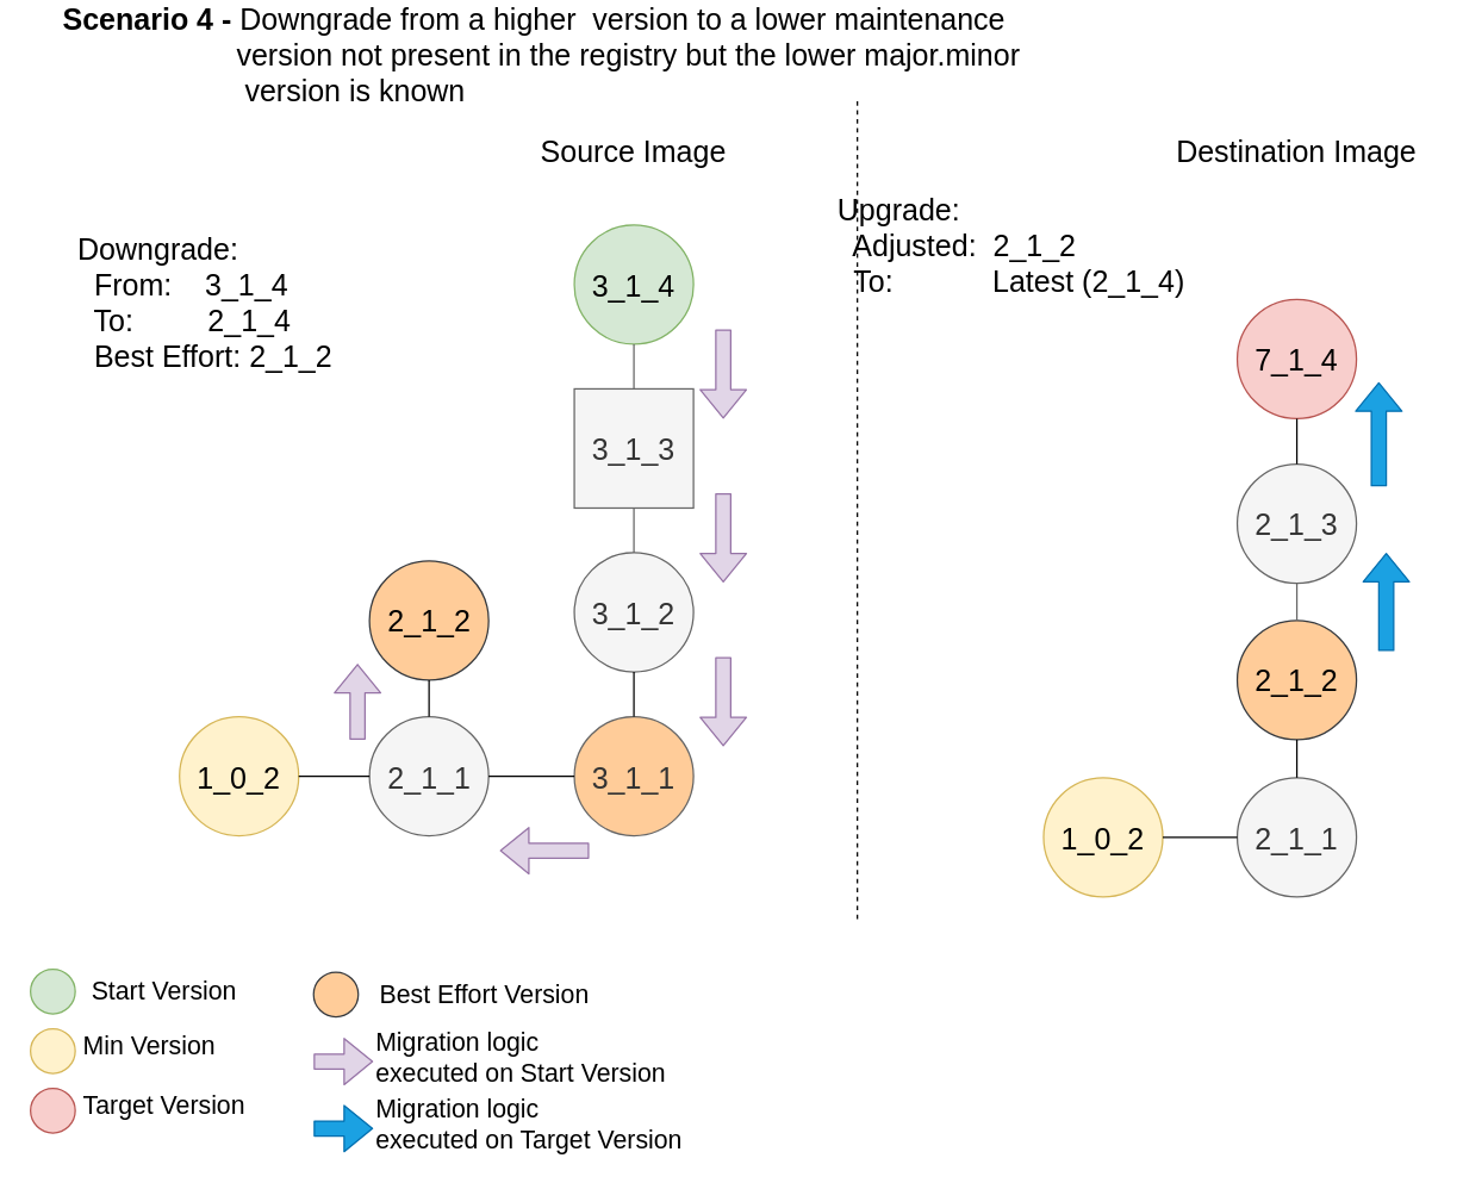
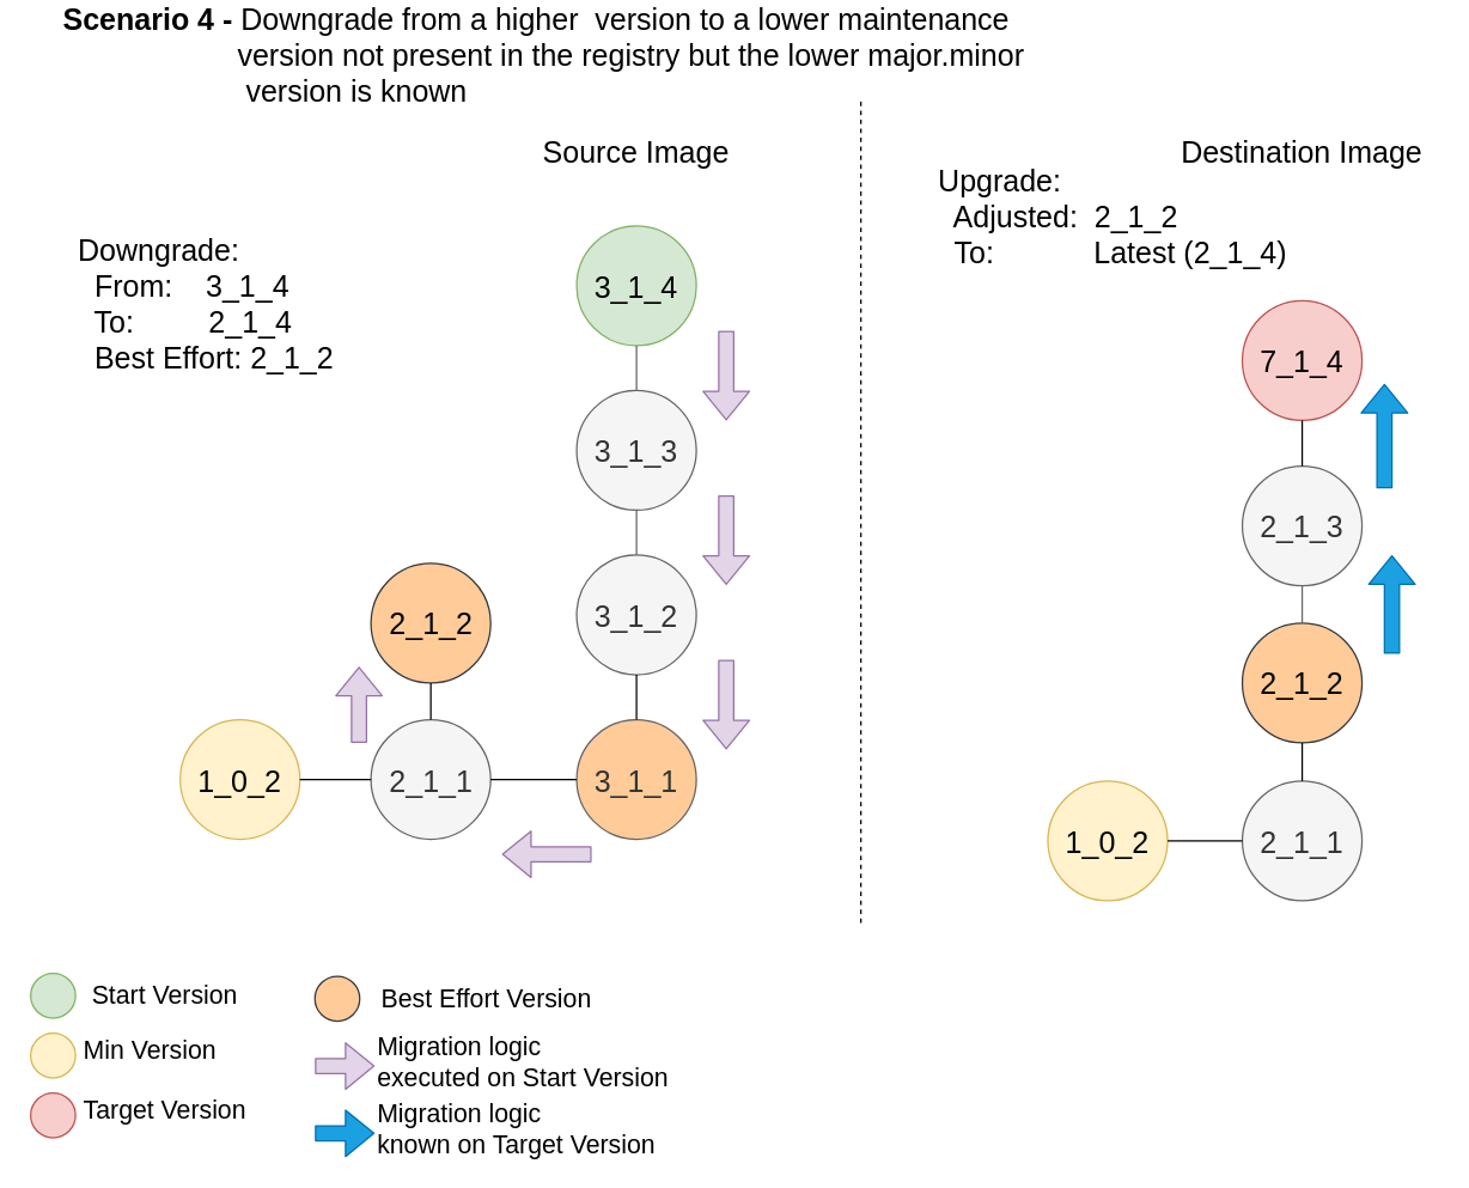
  <mxCell id="0" />
  <mxCell id="1" parent="0" />
  <mxCell id="2" value="&lt;font style=&quot;font-size: 20px&quot;&gt;2_1_1&lt;/font&gt;" style="ellipse;whiteSpace=wrap;html=1;aspect=fixed;shadow=0;fillColor=#f5f5f5;strokeColor=#666666;fontColor=#333333;" parent="1" vertex="1"><mxGeometry x="247.5" y="474.5" width="80" height="80" as="geometry" /></mxCell>
  <mxCell id="3" value="&lt;font style=&quot;font-size: 20px&quot;&gt;3_1_1&lt;/font&gt;" style="ellipse;whiteSpace=wrap;html=1;aspect=fixed;shadow=0;fillColor=#ffcc99;strokeColor=#666666;fontColor=#333333;" parent="1" vertex="1"><mxGeometry x="385" y="474.5" width="80" height="80" as="geometry" /></mxCell>
  <mxCell id="4" value="&lt;font style=&quot;font-size: 20px&quot;&gt;3_1_2&lt;/font&gt;" style="ellipse;whiteSpace=wrap;html=1;aspect=fixed;shadow=0;fillColor=#f5f5f5;strokeColor=#666666;fontColor=#333333;" parent="1" vertex="1"><mxGeometry x="385" y="364.5" width="80" height="80" as="geometry" /></mxCell>
- <mxCell id="5" value="&lt;font style=&quot;font-size: 20px&quot;&gt;3_1_3&lt;/font&gt;" style="whiteSpace=wrap;html=1;aspect=fixed;shadow=0;fillColor=#f5f5f5;strokeColor=#666666;fontColor=#333333;rounded=0;" parent="1" vertex="1"><mxGeometry x="385" y="254.5" width="80" height="80" as="geometry" /></mxCell>
+ <mxCell id="5" value="&lt;font style=&quot;font-size: 20px&quot;&gt;3_1_3&lt;/font&gt;" style="ellipse;whiteSpace=wrap;html=1;aspect=fixed;shadow=0;fillColor=#f5f5f5;strokeColor=#666666;fontColor=#333333;" parent="1" vertex="1"><mxGeometry x="385" y="254.5" width="80" height="80" as="geometry" /></mxCell>
  <mxCell id="6" value="&lt;font style=&quot;font-size: 20px&quot;&gt;3_1_4&lt;/font&gt;" style="ellipse;whiteSpace=wrap;html=1;aspect=fixed;shadow=0;fillColor=#d5e8d4;strokeColor=#82b366;" parent="1" vertex="1"><mxGeometry x="385" y="144.5" width="80" height="80" as="geometry" /></mxCell>
  <mxCell id="7" value="" style="endArrow=none;html=1;exitX=1;exitY=0.5;exitDx=0;exitDy=0;" parent="1" source="2" target="3" edge="1"><mxGeometry width="50" height="50" relative="1" as="geometry"><mxPoint x="323" y="514.5" as="sourcePoint" /><mxPoint x="255" y="514.5" as="targetPoint" /></mxGeometry></mxCell>
  <mxCell id="8" value="" style="endArrow=none;html=1;entryX=0.5;entryY=0;entryDx=0;entryDy=0;exitX=0.5;exitY=1;exitDx=0;exitDy=0;fillColor=#f5f5f5;strokeColor=#666666;" parent="1" source="6" target="5" edge="1"><mxGeometry width="50" height="50" relative="1" as="geometry"><mxPoint x="515" y="244.5" as="sourcePoint" /><mxPoint x="565" y="244.5" as="targetPoint" /></mxGeometry></mxCell>
  <mxCell id="9" value="" style="endArrow=none;html=1;entryX=0.5;entryY=0;entryDx=0;entryDy=0;exitX=0.5;exitY=1;exitDx=0;exitDy=0;fillColor=#f5f5f5;strokeColor=#666666;" parent="1" source="5" target="4" edge="1"><mxGeometry width="50" height="50" relative="1" as="geometry"><mxPoint x="295" y="604.5" as="sourcePoint" /><mxPoint x="345" y="604.5" as="targetPoint" /></mxGeometry></mxCell>
  <mxCell id="10" value="" style="endArrow=none;html=1;entryX=0.5;entryY=0;entryDx=0;entryDy=0;exitX=0.5;exitY=1;exitDx=0;exitDy=0;" parent="1" source="4" target="3" edge="1"><mxGeometry width="50" height="50" relative="1" as="geometry"><mxPoint x="305" y="614.5" as="sourcePoint" /><mxPoint x="355" y="614.5" as="targetPoint" /></mxGeometry></mxCell>
  <mxCell id="11" value="" style="shape=flexArrow;endArrow=classic;html=1;fillColor=#e1d5e7;strokeColor=#9673a6;" parent="1" edge="1"><mxGeometry width="50" height="50" relative="1" as="geometry"><mxPoint x="485" y="214.5" as="sourcePoint" /><mxPoint x="485" y="274.5" as="targetPoint" /></mxGeometry></mxCell>
  <mxCell id="12" value="&lt;font style=&quot;font-size: 20px&quot;&gt;Downgrade:&lt;br&gt;&amp;nbsp; From:&amp;nbsp; &amp;nbsp; 3_1_4&lt;br&gt;&amp;nbsp; To:&amp;nbsp; &amp;nbsp; &amp;nbsp; &amp;nbsp; &amp;nbsp;2_1_4&lt;br&gt;&amp;nbsp; Best Effort: 2_1_2&lt;br&gt;&lt;/font&gt;" style="text;html=1;strokeColor=none;fillColor=none;align=left;verticalAlign=middle;whiteSpace=wrap;rounded=0;shadow=0;" parent="1" vertex="1"><mxGeometry x="50" y="140" width="200" height="111" as="geometry" /></mxCell>
  <mxCell id="13" value="" style="shape=flexArrow;endArrow=classic;html=1;fillColor=#e1d5e7;strokeColor=#9673a6;" parent="1" edge="1"><mxGeometry width="50" height="50" relative="1" as="geometry"><mxPoint x="485" y="324.5" as="sourcePoint" /><mxPoint x="485" y="384.5" as="targetPoint" /></mxGeometry></mxCell>
  <mxCell id="14" value="" style="shape=flexArrow;endArrow=classic;html=1;fillColor=#e1d5e7;strokeColor=#9673a6;" parent="1" edge="1"><mxGeometry width="50" height="50" relative="1" as="geometry"><mxPoint x="485" y="434.5" as="sourcePoint" /><mxPoint x="485" y="494.5" as="targetPoint" /></mxGeometry></mxCell>
  <mxCell id="15" value="" style="endArrow=none;dashed=1;html=1;" parent="1" edge="1"><mxGeometry width="50" height="50" relative="1" as="geometry"><mxPoint x="575" y="610.5" as="sourcePoint" /><mxPoint x="575" y="58.5" as="targetPoint" /></mxGeometry></mxCell>
  <mxCell id="16" value="&lt;font style=&quot;font-size: 20px&quot;&gt;1_0_2&lt;/font&gt;" style="ellipse;whiteSpace=wrap;html=1;aspect=fixed;shadow=0;fillColor=#fff2cc;strokeColor=#d6b656;" parent="1" vertex="1"><mxGeometry x="700" y="515.5" width="80" height="80" as="geometry" /></mxCell>
  <mxCell id="17" value="&lt;font style=&quot;font-size: 20px&quot;&gt;2_1_1&lt;/font&gt;" style="ellipse;whiteSpace=wrap;html=1;aspect=fixed;shadow=0;fillColor=#f5f5f5;strokeColor=#666666;fontColor=#333333;" parent="1" vertex="1"><mxGeometry x="830" y="515.5" width="80" height="80" as="geometry" /></mxCell>
  <mxCell id="18" value="&lt;font style=&quot;font-size: 20px&quot;&gt;2_1_2&lt;/font&gt;" style="ellipse;whiteSpace=wrap;html=1;aspect=fixed;shadow=0;fillColor=#ffcc99;strokeColor=#36393d;" parent="1" vertex="1"><mxGeometry x="830" y="410" width="80" height="80" as="geometry" /></mxCell>
  <mxCell id="19" value="&lt;font style=&quot;font-size: 20px&quot;&gt;2_1_3&lt;/font&gt;" style="ellipse;whiteSpace=wrap;html=1;aspect=fixed;shadow=0;fillColor=#f5f5f5;strokeColor=#666666;fontColor=#333333;" parent="1" vertex="1"><mxGeometry x="830" y="305" width="80" height="80" as="geometry" /></mxCell>
  <mxCell id="20" value="" style="endArrow=none;html=1;entryX=0;entryY=0.5;entryDx=0;entryDy=0;exitX=1;exitY=0.5;exitDx=0;exitDy=0;" parent="1" source="16" target="17" edge="1"><mxGeometry width="50" height="50" relative="1" as="geometry"><mxPoint x="790" y="555.5" as="sourcePoint" /><mxPoint x="720" y="620" as="targetPoint" /></mxGeometry></mxCell>
  <mxCell id="21" value="" style="endArrow=none;html=1;entryX=0.5;entryY=0;entryDx=0;entryDy=0;exitX=0.5;exitY=1;exitDx=0;exitDy=0;" parent="1" source="18" target="17" edge="1"><mxGeometry width="50" height="50" relative="1" as="geometry"><mxPoint x="870" y="500" as="sourcePoint" /><mxPoint x="920" y="500" as="targetPoint" /></mxGeometry></mxCell>
  <mxCell id="22" value="" style="endArrow=none;html=1;entryX=0.5;entryY=1;entryDx=0;entryDy=0;exitX=0.5;exitY=0;exitDx=0;exitDy=0;fillColor=#f5f5f5;strokeColor=#666666;" parent="1" source="18" target="19" edge="1"><mxGeometry width="50" height="50" relative="1" as="geometry"><mxPoint x="730" y="430" as="sourcePoint" /><mxPoint x="780" y="430" as="targetPoint" /></mxGeometry></mxCell>
- <mxCell id="23" value="&lt;font style=&quot;font-size: 20px&quot;&gt;Upgrade:&lt;br&gt;&amp;nbsp; Adjusted:&amp;nbsp; 2_1_2&lt;br&gt;&amp;nbsp; To:&amp;nbsp; &amp;nbsp; &amp;nbsp; &amp;nbsp; &amp;nbsp; &amp;nbsp; Latest (2_1_4)&lt;br&gt;&amp;nbsp; &amp;nbsp;&lt;br&gt;&lt;/font&gt;" style="text;html=1;strokeColor=none;fillColor=none;align=left;verticalAlign=middle;whiteSpace=wrap;rounded=0;shadow=0;" parent="1" vertex="1"><mxGeometry x="560" y="124.5" width="250" height="90" as="geometry" /></mxCell>
+ <mxCell id="23" value="&lt;font style=&quot;font-size: 20px&quot;&gt;Upgrade:&lt;br&gt;&amp;nbsp; Adjusted:&amp;nbsp; 2_1_2&lt;br&gt;&amp;nbsp; To:&amp;nbsp; &amp;nbsp; &amp;nbsp; &amp;nbsp; &amp;nbsp; &amp;nbsp; Latest (2_1_4)&lt;br&gt;&amp;nbsp; &amp;nbsp;&lt;br&gt;&lt;/font&gt;" style="text;html=1;strokeColor=none;fillColor=none;align=left;verticalAlign=middle;whiteSpace=wrap;rounded=0;shadow=0;" parent="1" vertex="1"><mxGeometry x="625" y="104.5" width="250" height="90" as="geometry" /></mxCell>
  <mxCell id="24" value="&lt;font style=&quot;font-size: 20px&quot;&gt;Source Image&lt;/font&gt;" style="text;html=1;strokeColor=none;fillColor=none;align=center;verticalAlign=middle;whiteSpace=wrap;rounded=0;" parent="1" vertex="1"><mxGeometry x="335" y="84.5" width="180" height="20" as="geometry" /></mxCell>
  <mxCell id="25" value="&lt;font style=&quot;font-size: 20px&quot;&gt;Destination Image&lt;/font&gt;" style="text;html=1;strokeColor=none;fillColor=none;align=center;verticalAlign=middle;whiteSpace=wrap;rounded=0;" parent="1" vertex="1"><mxGeometry x="780" y="84.5" width="180" height="20" as="geometry" /></mxCell>
  <mxCell id="26" value="" style="shape=flexArrow;endArrow=classic;html=1;fillColor=#1ba1e2;strokeColor=#006EAF;" parent="1" edge="1"><mxGeometry width="50" height="50" relative="1" as="geometry"><mxPoint x="930" y="430.5" as="sourcePoint" /><mxPoint x="930" y="364.5" as="targetPoint" /></mxGeometry></mxCell>
  <mxCell id="27" value="" style="shape=flexArrow;endArrow=classic;html=1;fillColor=#e1d5e7;strokeColor=#9673a6;" parent="1" edge="1"><mxGeometry width="50" height="50" relative="1" as="geometry"><mxPoint x="239.5" y="490" as="sourcePoint" /><mxPoint x="239.5" y="439" as="targetPoint" /></mxGeometry></mxCell>
  <mxCell id="28" value="" style="ellipse;whiteSpace=wrap;html=1;aspect=fixed;fillColor=#d5e8d4;strokeColor=#82b366;" parent="1" vertex="1"><mxGeometry x="20" y="644" width="30" height="30" as="geometry" /></mxCell>
  <mxCell id="29" value="Start Version" style="text;html=1;strokeColor=none;fillColor=none;align=center;verticalAlign=middle;whiteSpace=wrap;rounded=0;fontSize=17;" parent="1" vertex="1"><mxGeometry x="60" y="642" width="100" height="35" as="geometry" /></mxCell>
  <mxCell id="30" value="" style="ellipse;whiteSpace=wrap;html=1;aspect=fixed;fillColor=#fff2cc;strokeColor=#d6b656;" parent="1" vertex="1"><mxGeometry x="20" y="684" width="30" height="30" as="geometry" /></mxCell>
  <mxCell id="31" value="Min Version" style="text;html=1;strokeColor=none;fillColor=none;align=center;verticalAlign=middle;whiteSpace=wrap;rounded=0;fontSize=17;" parent="1" vertex="1"><mxGeometry x="50" y="679" width="100" height="35" as="geometry" /></mxCell>
  <mxCell id="32" value="" style="ellipse;whiteSpace=wrap;html=1;aspect=fixed;fillColor=#f8cecc;strokeColor=#b85450;" parent="1" vertex="1"><mxGeometry x="20" y="724" width="30" height="30" as="geometry" /></mxCell>
  <mxCell id="33" value="Target Version" style="text;html=1;strokeColor=none;fillColor=none;align=center;verticalAlign=middle;whiteSpace=wrap;rounded=0;fontSize=17;" parent="1" vertex="1"><mxGeometry x="50" y="719" width="120" height="35" as="geometry" /></mxCell>
  <mxCell id="34" value="" style="shape=flexArrow;endArrow=classic;html=1;fillColor=#e1d5e7;strokeColor=#9673a6;" parent="1" edge="1"><mxGeometry width="50" height="50" relative="1" as="geometry"><mxPoint x="210" y="706" as="sourcePoint" /><mxPoint x="250" y="706" as="targetPoint" /></mxGeometry></mxCell>
  <mxCell id="35" value="Migration logic &lt;br&gt;executed on Start Version" style="text;html=1;strokeColor=none;fillColor=none;align=left;verticalAlign=middle;whiteSpace=wrap;rounded=0;fontSize=17;" parent="1" vertex="1"><mxGeometry x="250" y="686" width="310" height="35" as="geometry" /></mxCell>
  <mxCell id="36" value="" style="shape=flexArrow;endArrow=classic;html=1;fillColor=#1ba1e2;strokeColor=#006EAF;" parent="1" edge="1"><mxGeometry width="50" height="50" relative="1" as="geometry"><mxPoint x="210" y="751" as="sourcePoint" /><mxPoint x="250" y="751" as="targetPoint" /></mxGeometry></mxCell>
- <mxCell id="37" value="Migration logic &lt;br&gt;executed on Target Version" style="text;html=1;strokeColor=none;fillColor=none;align=left;verticalAlign=middle;whiteSpace=wrap;rounded=0;fontSize=17;" parent="1" vertex="1"><mxGeometry x="250" y="731" width="310" height="35" as="geometry" /></mxCell>
+ <mxCell id="37" value="Migration logic &lt;br&gt;known on Target Version" style="text;html=1;strokeColor=none;fillColor=none;align=left;verticalAlign=middle;whiteSpace=wrap;rounded=0;fontSize=17;" parent="1" vertex="1"><mxGeometry x="250" y="731" width="310" height="35" as="geometry" /></mxCell>
  <mxCell id="38" value="&lt;font style=&quot;font-size: 20px&quot;&gt;&lt;b&gt;Scenario 4 - &lt;/b&gt;Downgrade from a higher&amp;nbsp; version to a lower maintenance&amp;nbsp; &amp;nbsp; &amp;nbsp; &amp;nbsp; &amp;nbsp; &amp;nbsp; &amp;nbsp; &amp;nbsp; &amp;nbsp; &amp;nbsp; &amp;nbsp; &amp;nbsp; &amp;nbsp; &amp;nbsp;version not present in the registry but the lower major.minor&lt;br&gt;&amp;nbsp; &amp;nbsp; &amp;nbsp; &amp;nbsp; &amp;nbsp; &amp;nbsp; &amp;nbsp; &amp;nbsp; &amp;nbsp; &amp;nbsp; &amp;nbsp; version is known&lt;/font&gt;" style="text;html=1;strokeColor=none;fillColor=none;align=left;verticalAlign=middle;whiteSpace=wrap;rounded=0;" parent="1" vertex="1"><mxGeometry x="40" y="20" width="670" height="20" as="geometry" /></mxCell>
  <mxCell id="39" value="" style="shape=flexArrow;endArrow=classic;html=1;fillColor=#1ba1e2;strokeColor=#006EAF;" parent="1" edge="1"><mxGeometry width="50" height="50" relative="1" as="geometry"><mxPoint x="925" y="320" as="sourcePoint" /><mxPoint x="925" y="250" as="targetPoint" /></mxGeometry></mxCell>
  <mxCell id="40" value="" style="ellipse;whiteSpace=wrap;html=1;aspect=fixed;fillColor=#ffcc99;strokeColor=#36393d;" parent="1" vertex="1"><mxGeometry x="210" y="646" width="30" height="30" as="geometry" /></mxCell>
  <mxCell id="41" value="Best Effort Version" style="text;html=1;strokeColor=none;fillColor=none;align=center;verticalAlign=middle;whiteSpace=wrap;rounded=0;fontSize=17;" parent="1" vertex="1"><mxGeometry x="250" y="644" width="150" height="35" as="geometry" /></mxCell>
  <mxCell id="42" value="&lt;font style=&quot;font-size: 20px&quot;&gt;1_0_2&lt;/font&gt;" style="ellipse;whiteSpace=wrap;html=1;aspect=fixed;shadow=0;fillColor=#fff2cc;strokeColor=#d6b656;" parent="1" vertex="1"><mxGeometry x="120" y="474.5" width="80" height="80" as="geometry" /></mxCell>
  <mxCell id="43" value="&lt;font style=&quot;font-size: 20px&quot;&gt;2_1_2&lt;/font&gt;" style="ellipse;whiteSpace=wrap;html=1;aspect=fixed;shadow=0;fillColor=#ffcc99;strokeColor=#36393d;" parent="1" vertex="1"><mxGeometry x="247.5" y="370" width="80" height="80" as="geometry" /></mxCell>
  <mxCell id="44" value="" style="endArrow=none;html=1;entryX=0.5;entryY=1;entryDx=0;entryDy=0;exitX=0.5;exitY=0;exitDx=0;exitDy=0;" parent="1" source="2" target="43" edge="1"><mxGeometry width="50" height="50" relative="1" as="geometry"><mxPoint x="120" y="840" as="sourcePoint" /><mxPoint x="170" y="790" as="targetPoint" /></mxGeometry></mxCell>
  <mxCell id="45" value="" style="endArrow=none;html=1;entryX=1;entryY=0.5;entryDx=0;entryDy=0;exitX=0;exitY=0.5;exitDx=0;exitDy=0;" parent="1" source="2" target="42" edge="1"><mxGeometry width="50" height="50" relative="1" as="geometry"><mxPoint x="120" y="840" as="sourcePoint" /><mxPoint x="200" y="514.5" as="targetPoint" /></mxGeometry></mxCell>
  <mxCell id="46" value="&lt;font style=&quot;font-size: 20px&quot;&gt;7_1_4&lt;/font&gt;" style="ellipse;whiteSpace=wrap;html=1;aspect=fixed;shadow=0;fillColor=#f8cecc;strokeColor=#b85450;" parent="1" vertex="1"><mxGeometry x="830" y="194.5" width="80" height="80" as="geometry" /></mxCell>
  <mxCell id="47" value="" style="shape=flexArrow;endArrow=classic;html=1;fillColor=#e1d5e7;strokeColor=#9673a6;" parent="1" edge="1"><mxGeometry width="50" height="50" relative="1" as="geometry"><mxPoint x="395" y="564.5" as="sourcePoint" /><mxPoint x="335" y="564.5" as="targetPoint" /></mxGeometry></mxCell>
  <mxCell id="48" value="" style="endArrow=none;html=1;entryX=0.5;entryY=1;entryDx=0;entryDy=0;exitX=0.5;exitY=0;exitDx=0;exitDy=0;" parent="1" source="19" target="46" edge="1"><mxGeometry width="50" height="50" relative="1" as="geometry"><mxPoint x="20" y="840" as="sourcePoint" /><mxPoint x="70" y="790" as="targetPoint" /></mxGeometry></mxCell>
